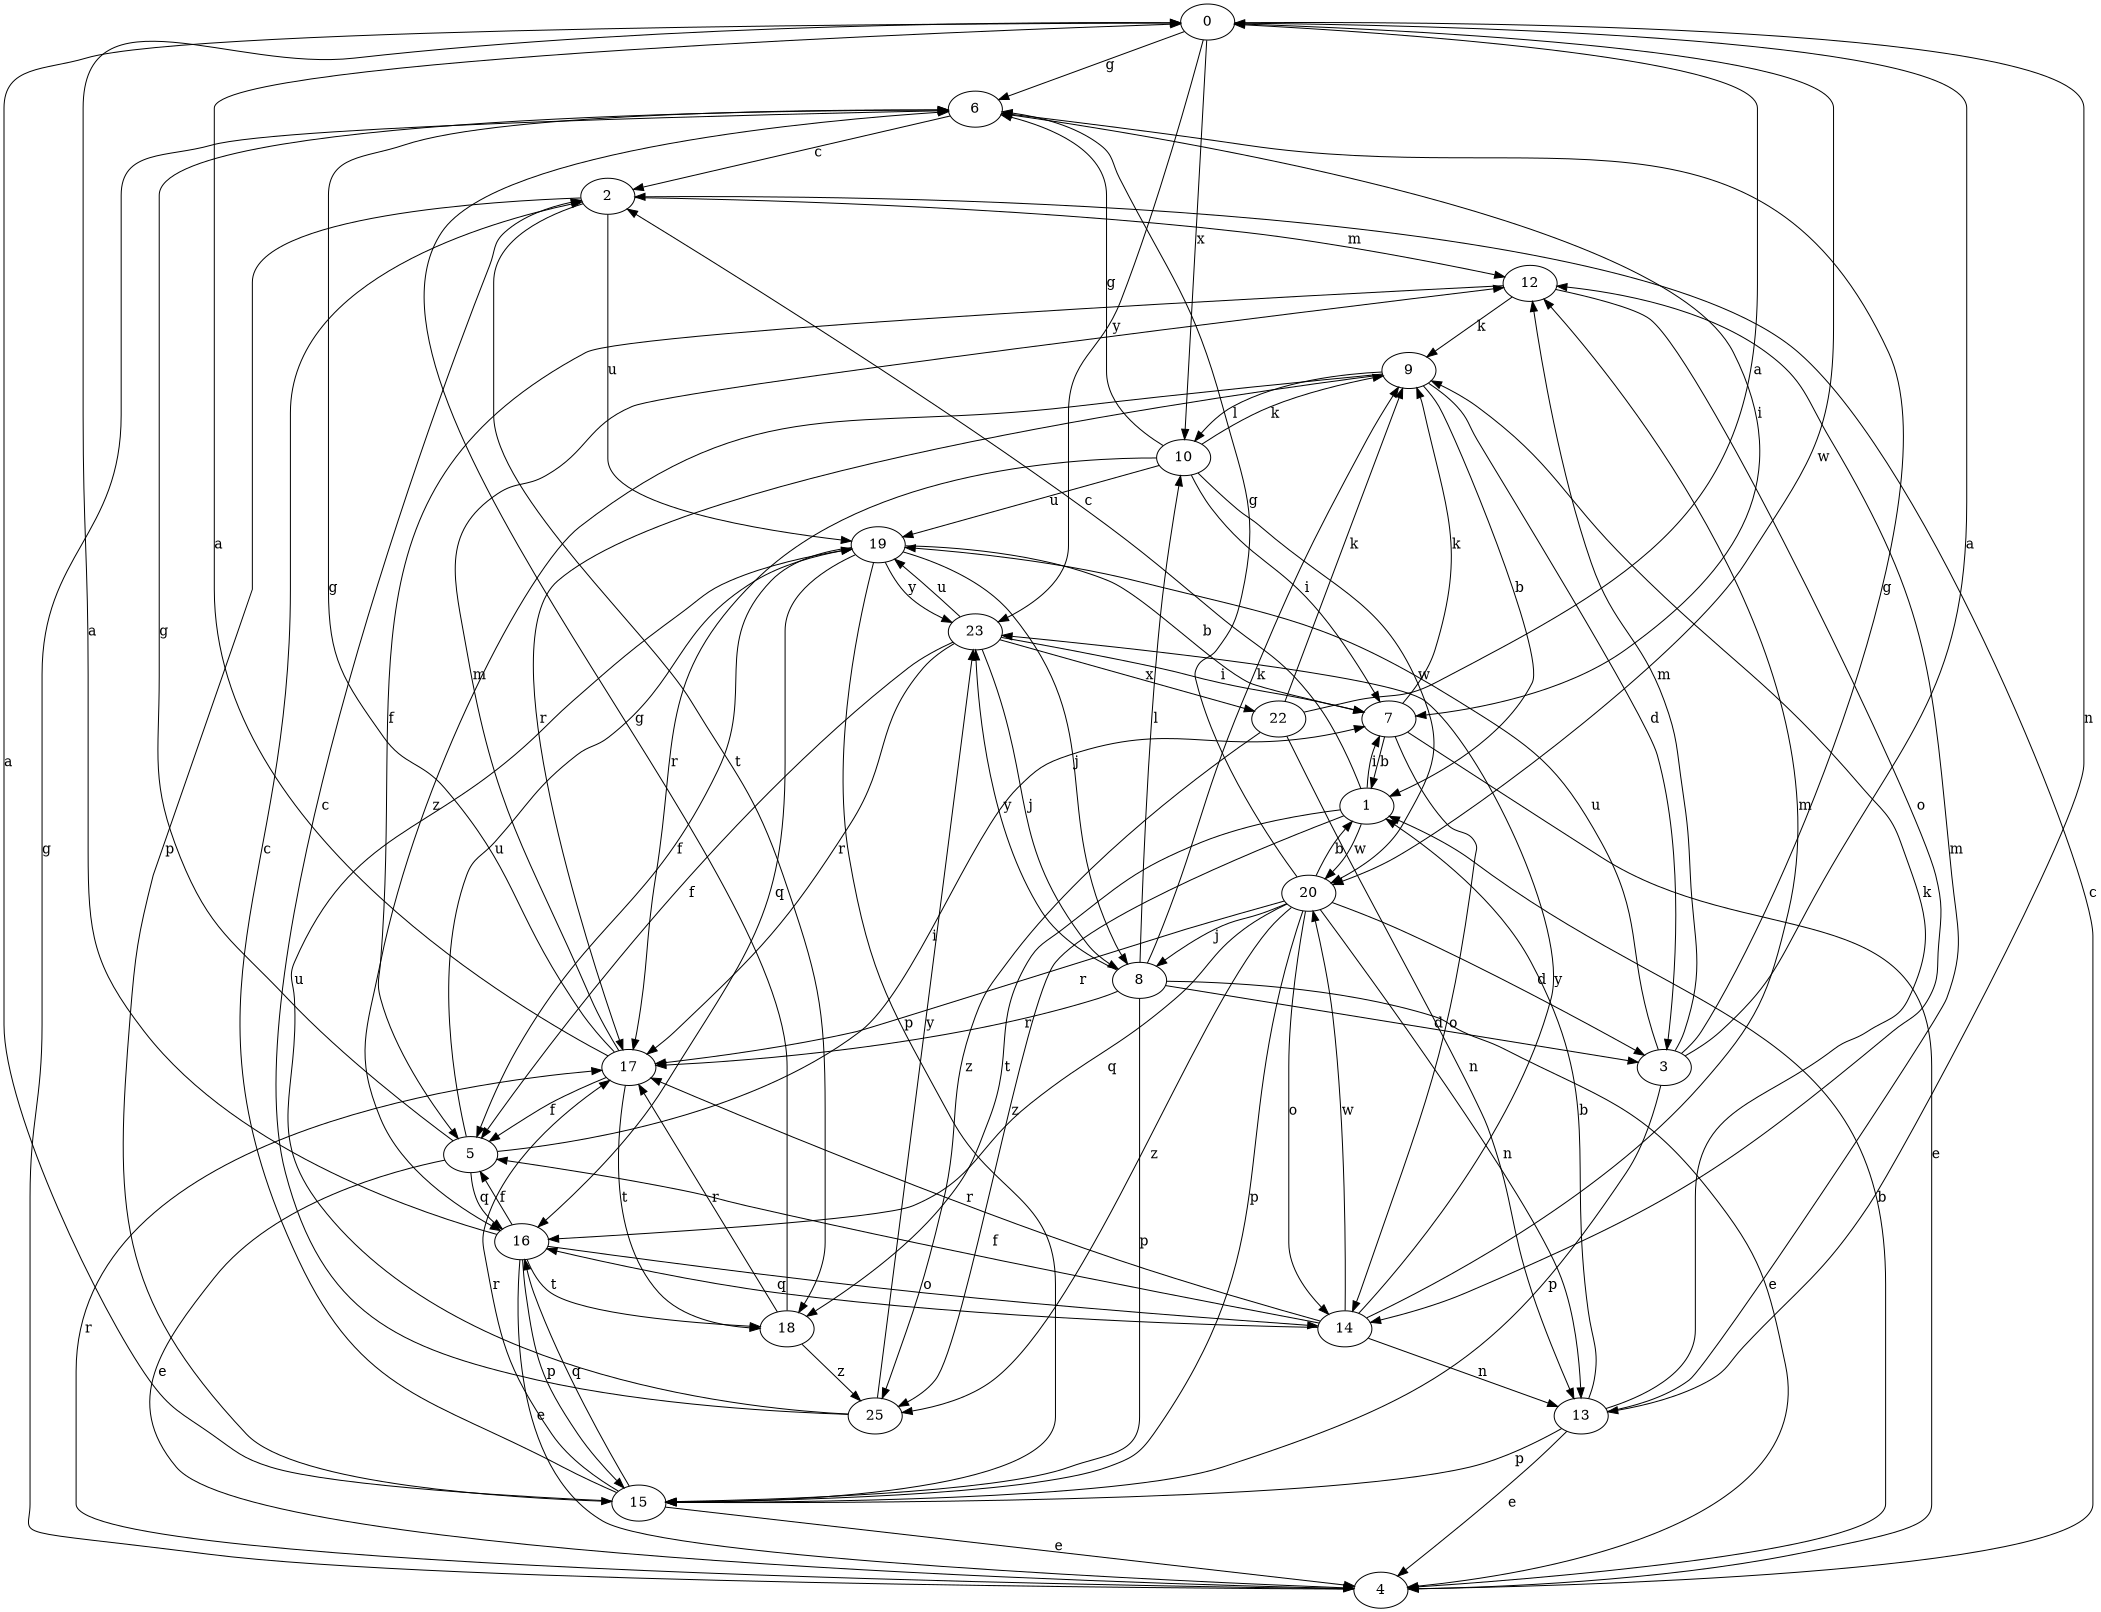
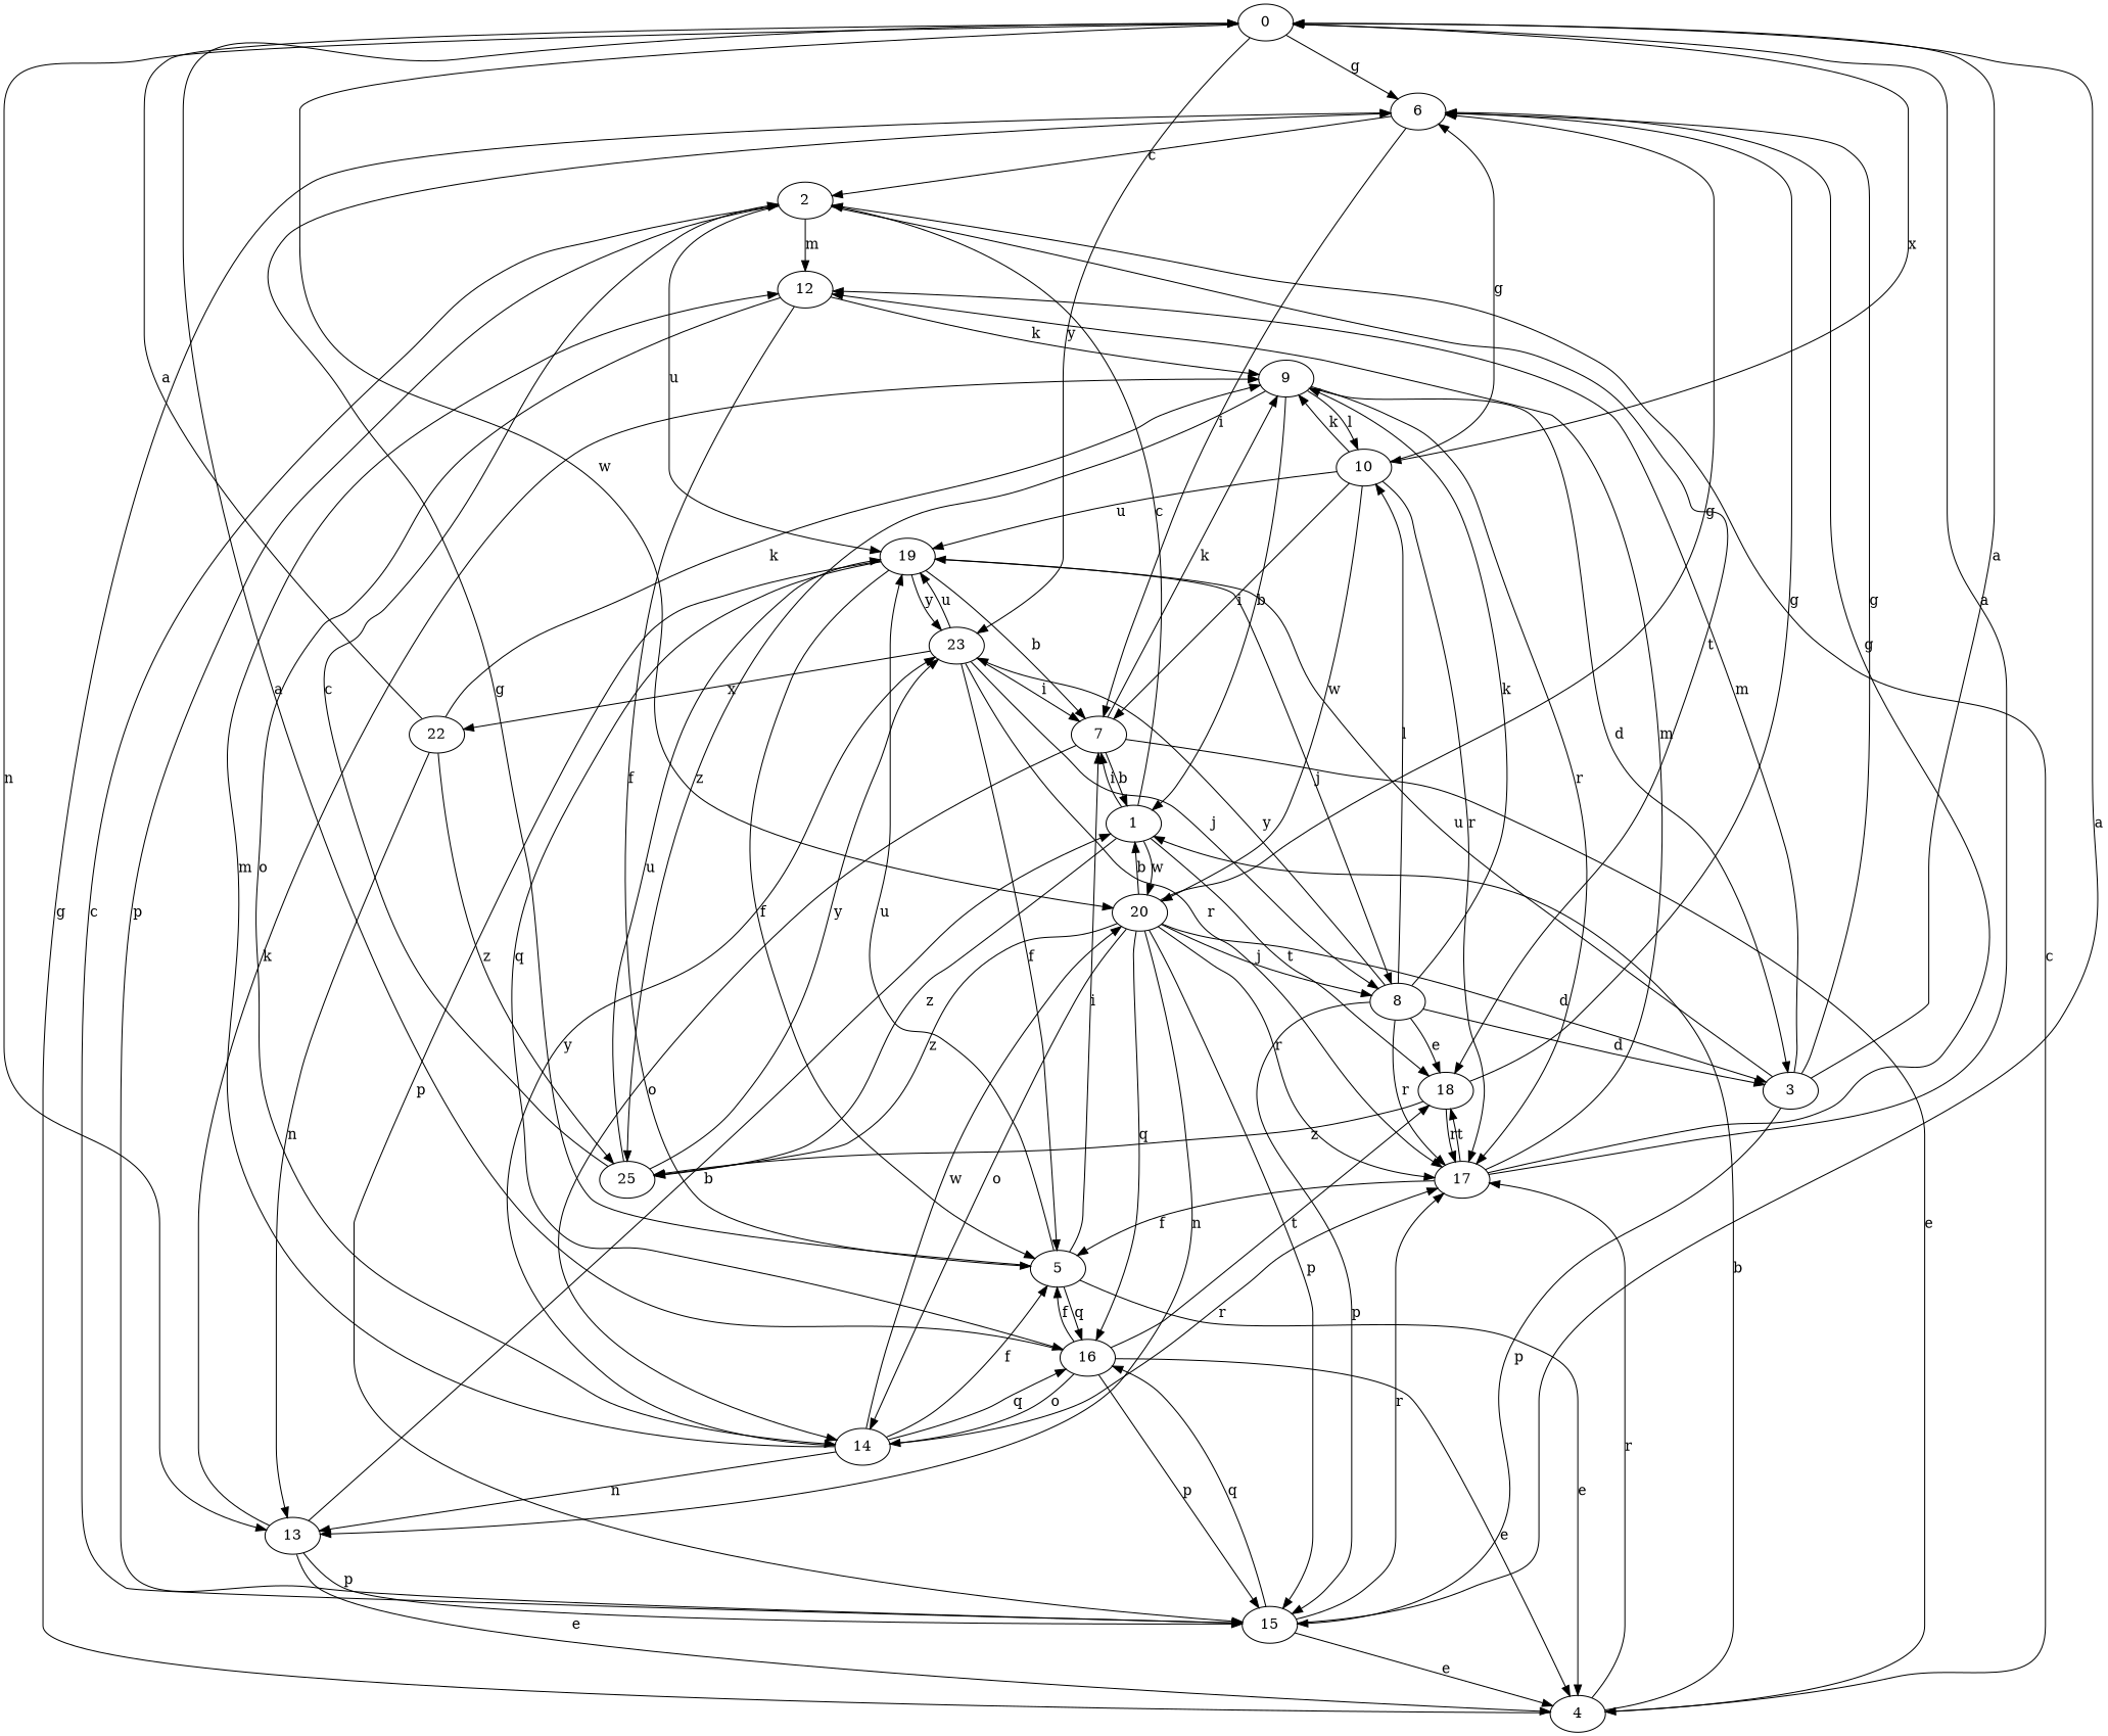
  strict digraph {
    0
    6
    13
    20
    23
    10
    2
    7
    1
    12
    15
    4
    9
    25
    3
    17
    16
    14
    8
    22
    19
    5
    18
    0 -> 6 [label=g]
    0 -> 13 [label=n]
    0 -> 20 [label=w]
    0 -> 23 [label=y]
    0 -> 10 [label=x]
    6 -> 2 [label=c]
    6 -> 7 [label=i]
    13 -> 1 [label=b]
-   13 -> 12 [label=m]
    13 -> 15 [label=p]
    13 -> 4 [label=e]
    13 -> 9 [label=k]
    20 -> 6 [label=g]
    20 -> 13 [label=n]
    20 -> 1 [label=b]
    20 -> 15 [label=p]
    20 -> 25 [label=z]
    20 -> 3 [label=d]
    20 -> 17 [label=r]
    20 -> 16 [label=q]
    20 -> 14 [label=o]
    20 -> 8 [label=j]
    23 -> 7 [label=i]
    23 -> 17 [label=r]
    23 -> 8 [label=j]
    23 -> 22 [label=x]
    23 -> 19 [label=u]
    23 -> 5 [label=f]
    10 -> 6 [label=g]
    10 -> 20 [label=w]
    10 -> 7 [label=i]
    10 -> 9 [label=k]
    10 -> 17 [label=r]
    10 -> 19 [label=u]
    2 -> 12 [label=m]
    2 -> 15 [label=p]
    2 -> 19 [label=u]
    2 -> 18 [label=t]
    7 -> 1 [label=b]
    7 -> 4 [label=e]
    7 -> 9 [label=k]
    7 -> 14 [label=o]
    1 -> 20 [label=w]
    1 -> 2 [label=c]
    1 -> 7 [label=i]
    1 -> 25 [label=z]
    1 -> 18 [label=t]
    12 -> 9 [label=k]
    12 -> 14 [label=o]
    12 -> 5 [label=f]
    15 -> 0 [label=a]
    15 -> 2 [label=c]
    15 -> 4 [label=e]
    15 -> 17 [label=r]
    15 -> 16 [label=q]
    4 -> 6 [label=g]
    4 -> 2 [label=c]
    4 -> 1 [label=b]
    4 -> 17 [label=r]
    9 -> 10 [label=l]
    9 -> 1 [label=b]
-   9 -> 16 [label=z]
+   9 -> 25 [label=z]
    9 -> 3 [label=d]
    9 -> 17 [label=r]
    25 -> 23 [label=y]
    25 -> 2 [label=c]
    25 -> 19 [label=u]
    3 -> 0 [label=a]
    3 -> 6 [label=g]
    3 -> 12 [label=m]
    3 -> 15 [label=p]
    3 -> 19 [label=u]
    17 -> 0 [label=a]
    17 -> 6 [label=g]
    17 -> 12 [label=m]
    17 -> 5 [label=f]
    17 -> 18 [label=t]
    16 -> 0 [label=a]
    16 -> 15 [label=p]
    16 -> 4 [label=e]
    16 -> 14 [label=o]
    16 -> 5 [label=f]
    16 -> 18 [label=t]
    14 -> 13 [label=n]
    14 -> 20 [label=w]
    14 -> 23 [label=y]
    14 -> 12 [label=m]
    14 -> 17 [label=r]
    14 -> 16 [label=q]
    14 -> 5 [label=f]
    8 -> 23 [label=y]
    8 -> 10 [label=l]
    8 -> 15 [label=p]
-   8 -> 4 [label=e]
+   8 -> 18 [label=e]
    8 -> 9 [label=k]
    8 -> 3 [label=d]
    8 -> 17 [label=r]
    22 -> 0 [label=a]
    22 -> 13 [label=n]
    22 -> 9 [label=k]
    22 -> 25 [label=z]
    19 -> 23 [label=y]
    19 -> 7 [label=b]
    19 -> 15 [label=p]
    19 -> 16 [label=q]
    19 -> 8 [label=j]
    19 -> 5 [label=f]
    5 -> 6 [label=g]
    5 -> 7 [label=i]
    5 -> 4 [label=e]
    5 -> 16 [label=q]
    5 -> 19 [label=u]
    18 -> 6 [label=g]
    18 -> 25 [label=z]
    18 -> 17 [label=r]
  }
